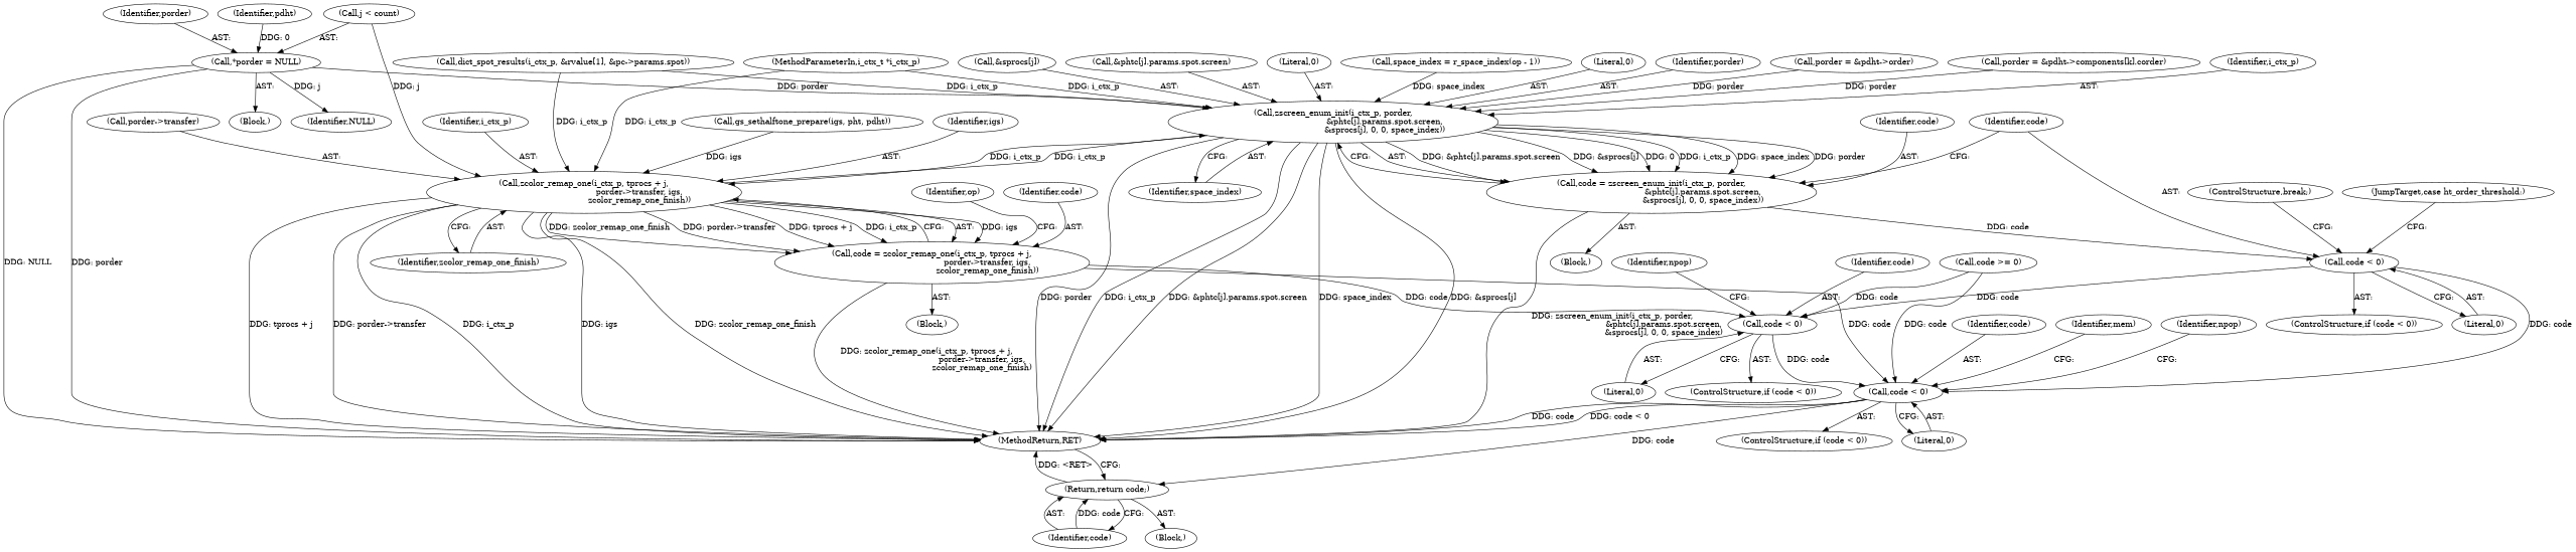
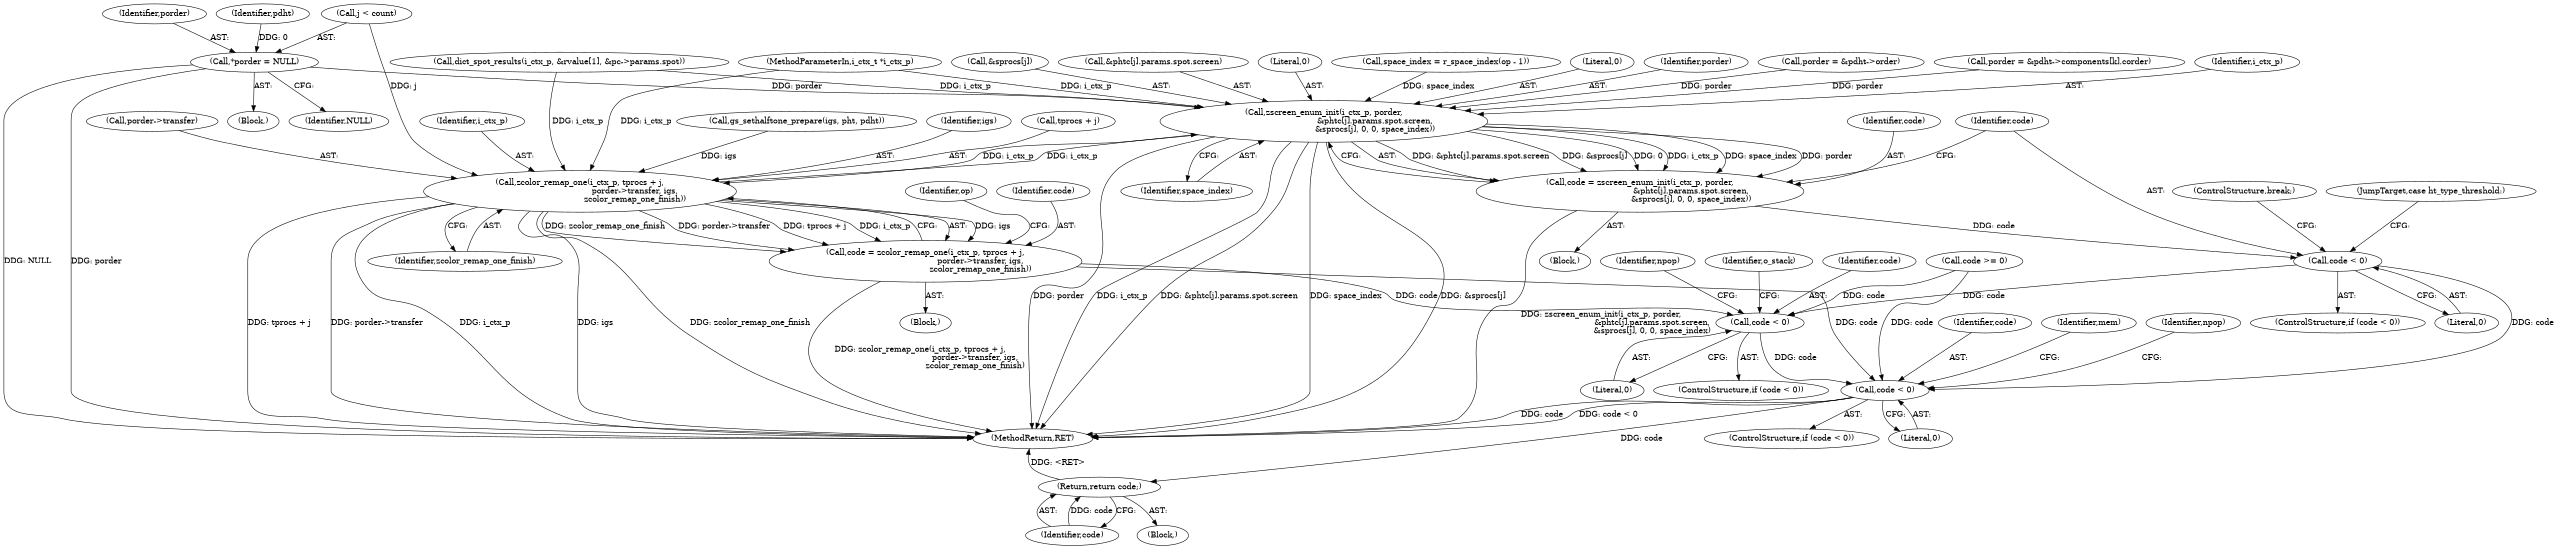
  digraph {
    n1 [label="(Call,*porder = NULL)"]
    n2 [label="(Call,zscreen_enum_init(i_ctx_p, porder,\n                                         &phtc[j].params.spot.screen,\n                                         &sprocs[j], 0, 0, space_index))"]
    n3 [label="(MethodReturn,RET)"]
    n4 [label="(Identifier,NULL)"]
    n5 [label="(Block,)"]
    n6 [label="(Call,code = zscreen_enum_init(i_ctx_p, porder,\n                                         &phtc[j].params.spot.screen,\n                                         &sprocs[j], 0, 0, space_index))"]
    n7 [label="(Call,zcolor_remap_one(i_ctx_p, tprocs + j,\n                                            porder->transfer, igs,\n                                            zcolor_remap_one_finish))"]
    n8 [label="(Identifier,space_index)"]
    n9 [label="(Return,return code;)"]
    n10 [label="(Call,code < 0)"]
    n11 [label="(Block,)"]
    n12 [label="(Call,code = zcolor_remap_one(i_ctx_p, tprocs + j,\n                                            porder->transfer, igs,\n                                            zcolor_remap_one_finish))"]
    n13 [label="(Identifier,zcolor_remap_one_finish)"]
    n14 [label="(Call,code < 0)"]
    n15 [label="(Call,code < 0)"]
    n16 [label="(ControlStructure,if (code < 0))"]
    n17 [label="(Literal,0)"]
    n18 [label="(Literal,0)"]
    n19 [label="(ControlStructure,if (code < 0))"]
    n20 [label="(ControlStructure,if (code < 0))"]
    n21 [label="(Literal,0)"]
    n22 [label="(Identifier,code)"]
    n23 [label="(Block,)"]
    n24 [label="(Block,)"]
    n25 [label="(Identifier,op)"]
    n26 [label="(ControlStructure,break;)"]
    n27 [label="(Call,porder->transfer)"]
    n28 [label="(Identifier,porder)"]
    n29 [label="(Call,dict_spot_results(i_ctx_p, &rvalue[1], &pc->params.spot))"]
    n30 [label="(Call,porder = &pdht->order)"]
    n31 [label="(Call,porder = &pdht->components[k].corder)"]
    n32 [label="(Identifier,i_ctx_p)"]
    n33 [label="(Call,j < count)"]
    n34 [label="(Call,gs_sethalftone_prepare(igs, pht, pdht))"]
    n35 [label="(Identifier,code)"]
-   n36 [label="(JumpTarget,case ht_order_threshold:)"]
+   n36 [label="(JumpTarget,case ht_type_threshold:)"]
    n37 [label="(Identifier,code)"]
    n38 [label="(Identifier,code)"]
    n39 [label="(Identifier,porder)"]
    n40 [label="(Identifier,code)"]
    n41 [label="(Identifier,pdht)"]
    n42 [label="(Identifier,igs)"]
    n43 [label="(Identifier,i_ctx_p)"]
    n44 [label="(Identifier,mem)"]
    n45 [label="(Call,&sprocs[j])"]
    n46 [label="(Call,code >= 0)"]
+   n47 [label="(Call,tprocs + j)"]
    n48 [label="(Call,&phtc[j].params.spot.screen)"]
    n49 [label="(Literal,0)"]
    n50 [label="(Call,space_index = r_space_index(op - 1))"]
    n51 [label="(Identifier,code)"]
    n52 [label="(Identifier,npop)"]
    n53 [label="(Identifier,npop)"]
    n54 [label="(MethodParameterIn,i_ctx_t *i_ctx_p)"]
+   n55 [label="(Identifier,o_stack)"]
    n56 [label="(Literal,0)"]
    n1 -> n2 [label="DDG: porder"]
    n1 -> n3 [label="DDG: NULL"]
    n1 -> n3 [label="DDG: porder"]
-   n1 -> n4 [label="DDG: j"]
+   n1 -> n4 [label="CFG: "]
    n1 -> n5 [label="AST: "]
    n2 -> n3 [label="DDG: porder"]
    n2 -> n3 [label="DDG: i_ctx_p"]
    n2 -> n3 [label="DDG: &phtc[j].params.spot.screen"]
    n2 -> n3 [label="DDG: space_index"]
    n2 -> n3 [label="DDG: &sprocs[j]"]
    n2 -> n6 [label="AST: "]
    n2 -> n6 [label="DDG: &phtc[j].params.spot.screen"]
    n2 -> n6 [label="DDG: &sprocs[j]"]
    n2 -> n6 [label="DDG: 0"]
    n2 -> n6 [label="DDG: i_ctx_p"]
    n2 -> n6 [label="DDG: space_index"]
    n2 -> n6 [label="DDG: porder"]
    n2 -> n7 [label="DDG: i_ctx_p"]
    n2 -> n8 [label="CFG: "]
-   n3 -> n9 [label="CFG: "]
    n6 -> n2 [label="CFG: "]
    n6 -> n3 [label="DDG: zscreen_enum_init(i_ctx_p, porder,\n                                         &phtc[j].params.spot.screen,\n                                         &sprocs[j], 0, 0, space_index)"]
    n6 -> n10 [label="DDG: code"]
    n6 -> n11 [label="AST: "]
    n7 -> n2 [label="DDG: i_ctx_p"]
    n7 -> n3 [label="DDG: i_ctx_p"]
    n7 -> n3 [label="DDG: igs"]
    n7 -> n3 [label="DDG: zcolor_remap_one_finish"]
    n7 -> n3 [label="DDG: tprocs + j"]
    n7 -> n3 [label="DDG: porder->transfer"]
    n7 -> n12 [label="AST: "]
    n7 -> n12 [label="DDG: igs"]
    n7 -> n12 [label="DDG: zcolor_remap_one_finish"]
    n7 -> n12 [label="DDG: porder->transfer"]
    n7 -> n12 [label="DDG: tprocs + j"]
    n7 -> n12 [label="DDG: i_ctx_p"]
    n7 -> n13 [label="CFG: "]
    n8 -> n2 [label="AST: "]
    n9 -> n3 [label="DDG: <RET>"]
    n9 -> n22 [label="CFG: "]
    n9 -> n23 [label="AST: "]
    n10 -> n14 [label="DDG: code"]
    n10 -> n15 [label="DDG: code"]
    n10 -> n16 [label="AST: "]
    n10 -> n17 [label="CFG: "]
    n12 -> n3 [label="DDG: zcolor_remap_one(i_ctx_p, tprocs + j,\n                                            porder->transfer, igs,\n                                            zcolor_remap_one_finish)"]
    n12 -> n7 [label="CFG: "]
    n12 -> n14 [label="DDG: code"]
    n12 -> n15 [label="DDG: code"]
    n12 -> n24 [label="AST: "]
    n13 -> n7 [label="AST: "]
    n14 -> n15 [label="DDG: code"]
    n14 -> n18 [label="CFG: "]
    n14 -> n19 [label="AST: "]
    n15 -> n3 [label="DDG: code"]
    n15 -> n3 [label="DDG: code < 0"]
    n15 -> n9 [label="DDG: code"]
    n15 -> n20 [label="AST: "]
    n15 -> n21 [label="CFG: "]
    n17 -> n10 [label="AST: "]
    n18 -> n14 [label="AST: "]
    n21 -> n15 [label="AST: "]
    n22 -> n9 [label="AST: "]
    n22 -> n9 [label="DDG: code"]
    n25 -> n12 [label="CFG: "]
    n26 -> n10 [label="CFG: "]
    n27 -> n7 [label="AST: "]
    n28 -> n2 [label="AST: "]
    n29 -> n2 [label="DDG: i_ctx_p"]
    n29 -> n7 [label="DDG: i_ctx_p"]
    n30 -> n2 [label="DDG: porder"]
    n31 -> n2 [label="DDG: porder"]
    n32 -> n7 [label="AST: "]
    n33 -> n1 [label="AST: "]
    n33 -> n7 [label="DDG: j"]
    n34 -> n7 [label="DDG: igs"]
    n35 -> n6 [label="CFG: "]
    n35 -> n10 [label="AST: "]
    n36 -> n10 [label="CFG: "]
    n37 -> n15 [label="AST: "]
    n38 -> n14 [label="AST: "]
    n39 -> n1 [label="AST: "]
    n40 -> n6 [label="AST: "]
    n41 -> n1 [label="DDG: 0"]
    n42 -> n7 [label="AST: "]
    n43 -> n2 [label="AST: "]
    n44 -> n15 [label="CFG: "]
    n45 -> n2 [label="AST: "]
    n46 -> n14 [label="DDG: code"]
    n46 -> n15 [label="DDG: code"]
+   n47 -> n7 [label="AST: "]
    n48 -> n2 [label="AST: "]
    n49 -> n2 [label="AST: "]
    n50 -> n2 [label="DDG: space_index"]
    n51 -> n12 [label="AST: "]
    n52 -> n14 [label="CFG: "]
    n53 -> n15 [label="CFG: "]
    n54 -> n2 [label="DDG: i_ctx_p"]
    n54 -> n7 [label="DDG: i_ctx_p"]
+   n55 -> n14 [label="CFG: "]
    n56 -> n2 [label="AST: "]
  }
